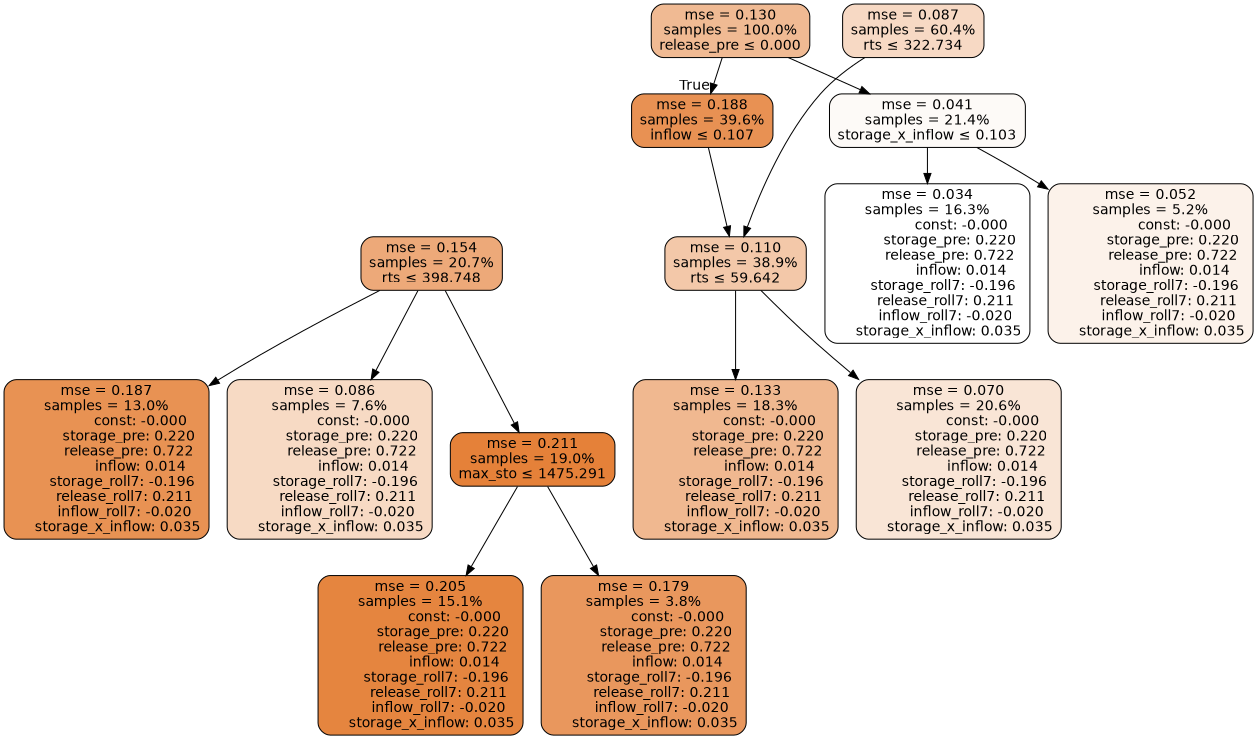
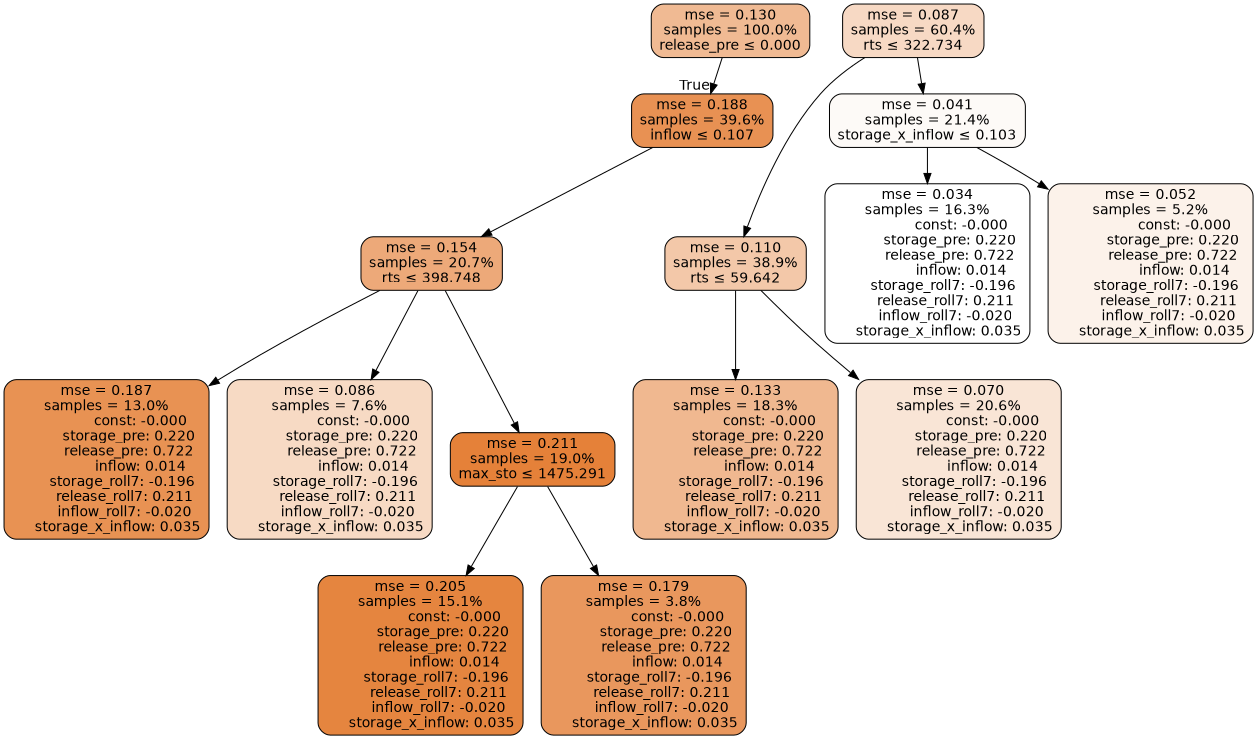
  digraph {
    node [color=black fontname=helvetica shape=rectangle style="filled, rounded"]
    edge [fontname=helvetica]
    n1 [fillcolor="#f0ba93" label="mse = 0.130\nsamples = 100.0%\nrelease_pre &le; 0.000"]
    n2 [fillcolor="#e89153" label="mse = 0.188\nsamples = 39.6%\ninflow &le; 0.107"]
    n3 [fillcolor="#f7d9c4" label="mse = 0.087\nsamples = 60.4%\nrts &le; 322.734"]
    n4 [fillcolor="#f3c8a9" label="mse = 0.110\nsamples = 38.9%\nrts &le; 59.642"]
    n5 [fillcolor="#fdfaf7" label="mse = 0.041\nsamples = 21.4%\nstorage_x_inflow &le; 0.103"]
    n6 [fillcolor="#eda979" label="mse = 0.154\nsamples = 20.7%\nrts &le; 398.748"]
    n7 [fillcolor="#f9e5d6" label="mse = 0.070\nsamples = 20.6%\n               const: -0.000\n          storage_pre: 0.220\n          release_pre: 0.722\n               inflow: 0.014\n       storage_roll7: -0.196\n        release_roll7: 0.211\n        inflow_roll7: -0.020\n     storage_x_inflow: 0.035"]
    n8 [fillcolor="#f0b890" label="mse = 0.133\nsamples = 18.3%\n               const: -0.000\n          storage_pre: 0.220\n          release_pre: 0.722\n               inflow: 0.014\n       storage_roll7: -0.196\n        release_roll7: 0.211\n        inflow_roll7: -0.020\n     storage_x_inflow: 0.035"]
    n9 [fillcolor="#ffffff" label="mse = 0.034\nsamples = 16.3%\n               const: -0.000\n          storage_pre: 0.220\n          release_pre: 0.722\n               inflow: 0.014\n       storage_roll7: -0.196\n        release_roll7: 0.211\n        inflow_roll7: -0.020\n     storage_x_inflow: 0.035"]
    n10 [fillcolor="#fcf2ea" label="mse = 0.052\nsamples = 5.2%\n               const: -0.000\n          storage_pre: 0.220\n          release_pre: 0.722\n               inflow: 0.014\n       storage_roll7: -0.196\n        release_roll7: 0.211\n        inflow_roll7: -0.020\n     storage_x_inflow: 0.035"]
    n11 [fillcolor="#e58139" label="mse = 0.211\nsamples = 19.0%\nmax_sto &le; 1475.291"]
    n12 [fillcolor="#e89253" label="mse = 0.187\nsamples = 13.0%\n               const: -0.000\n          storage_pre: 0.220\n          release_pre: 0.722\n               inflow: 0.014\n       storage_roll7: -0.196\n        release_roll7: 0.211\n        inflow_roll7: -0.020\n     storage_x_inflow: 0.035"]
    n13 [fillcolor="#f7dac4" label="mse = 0.086\nsamples = 7.6%\n               const: -0.000\n          storage_pre: 0.220\n          release_pre: 0.722\n               inflow: 0.014\n       storage_roll7: -0.196\n        release_roll7: 0.211\n        inflow_roll7: -0.020\n     storage_x_inflow: 0.035"]
    n14 [fillcolor="#e5853f" label="mse = 0.205\nsamples = 15.1%\n               const: -0.000\n          storage_pre: 0.220\n          release_pre: 0.722\n               inflow: 0.014\n       storage_roll7: -0.196\n        release_roll7: 0.211\n        inflow_roll7: -0.020\n     storage_x_inflow: 0.035"]
    n15 [fillcolor="#e9975d" label="mse = 0.179\nsamples = 3.8%\n               const: -0.000\n          storage_pre: 0.220\n          release_pre: 0.722\n               inflow: 0.014\n       storage_roll7: -0.196\n        release_roll7: 0.211\n        inflow_roll7: -0.020\n     storage_x_inflow: 0.035"]
    n1 -> n2 [headlabel=True labelangle=-45 labeldistance=2.5]
-   n2 -> n4
+   n2 -> n6
    n3 -> n4
-   n1 -> n5
+   n3 -> n5
    n4 -> n7
    n4 -> n8
    n5 -> n9
    n5 -> n10
    n6 -> n11
    n6 -> n12
    n6 -> n13
    n11 -> n14
    n11 -> n15
  }
